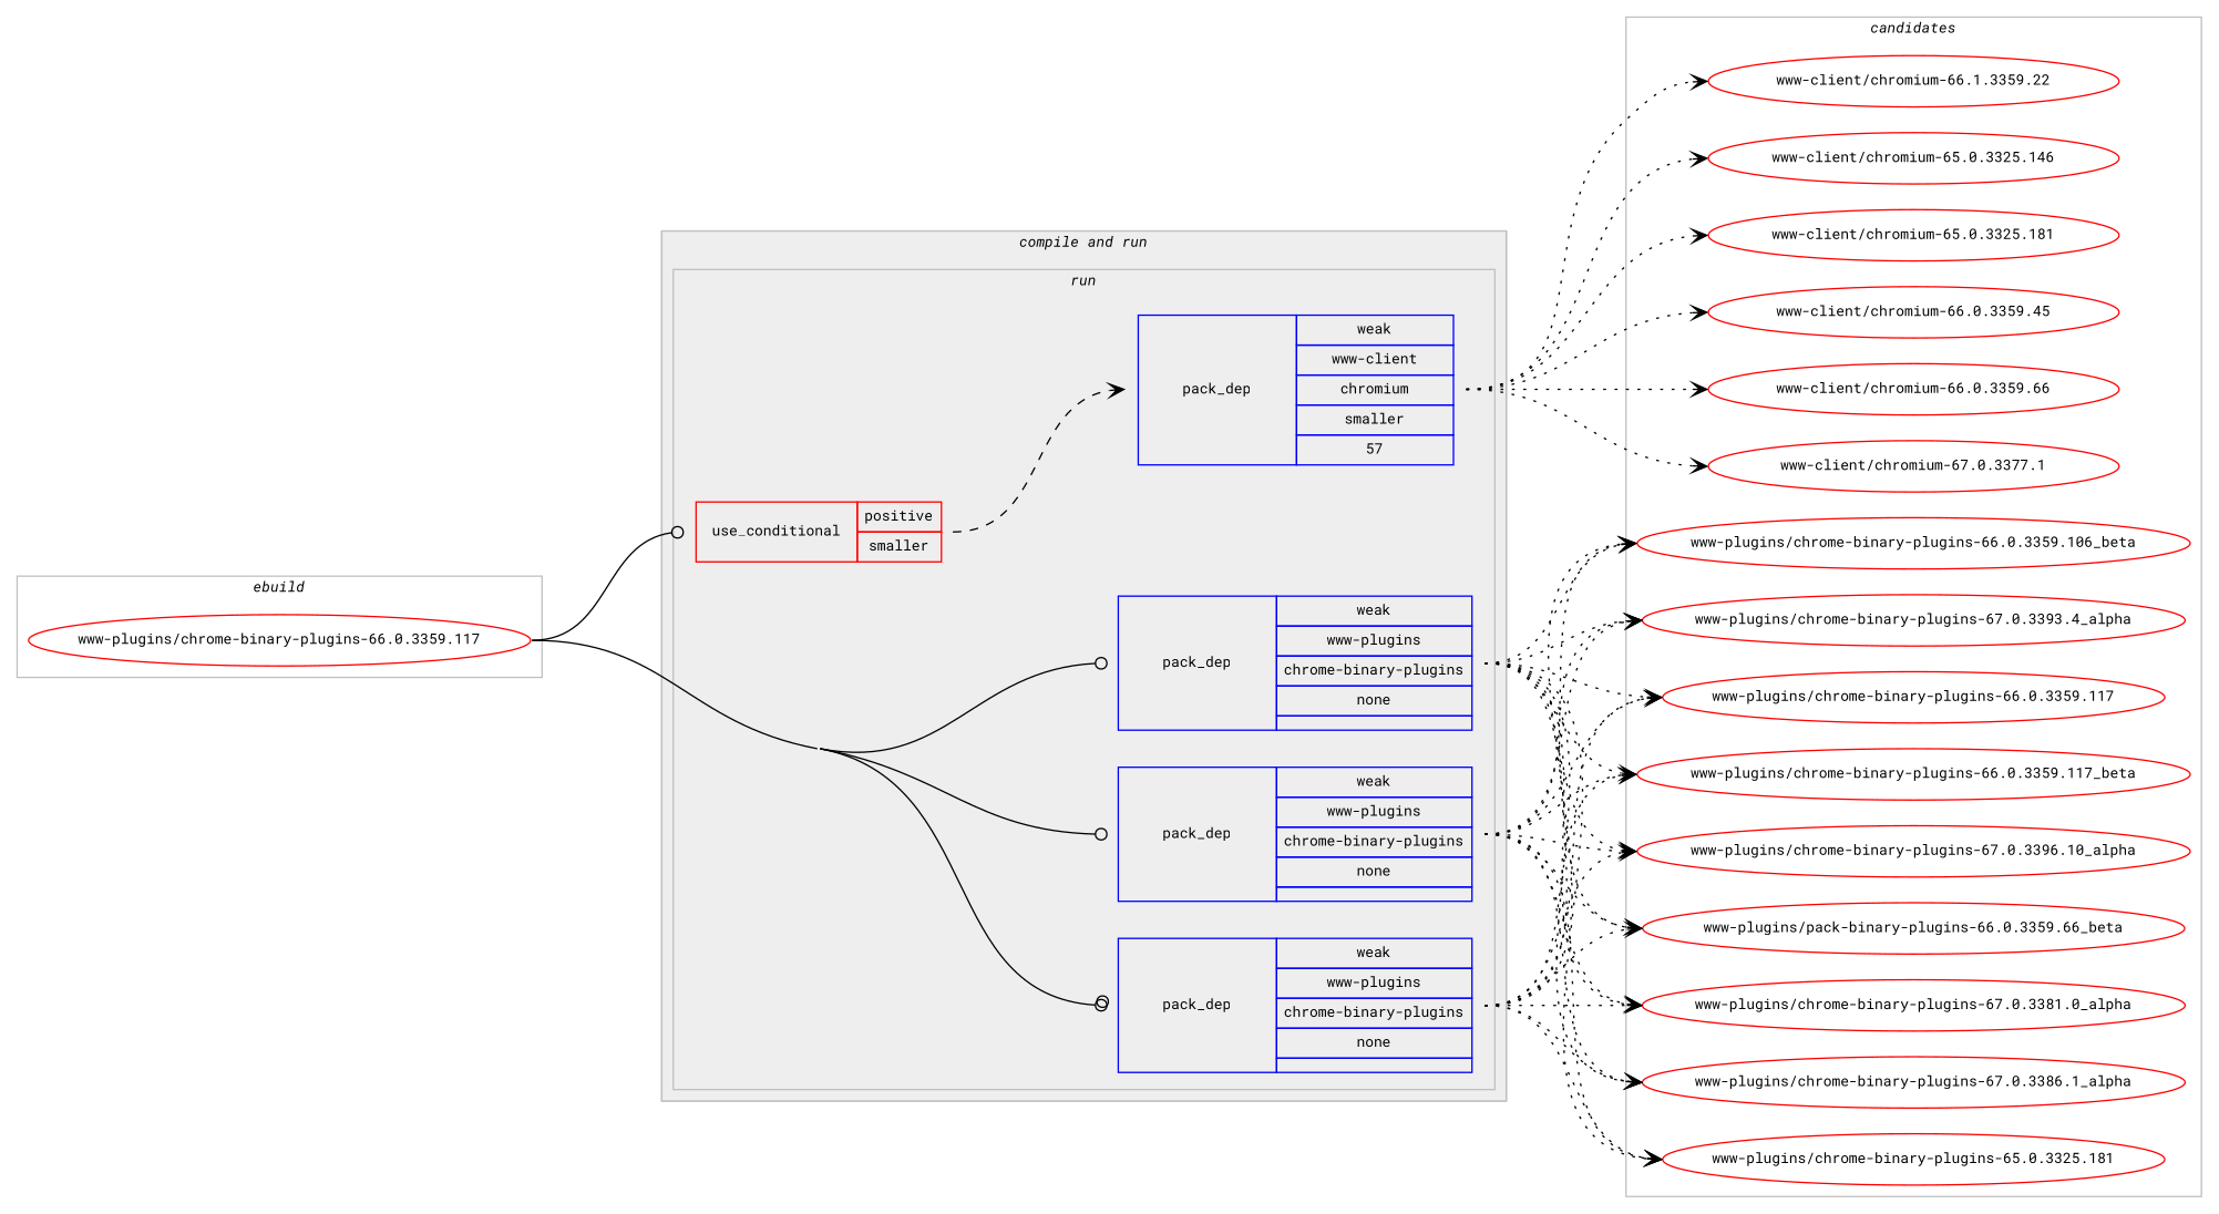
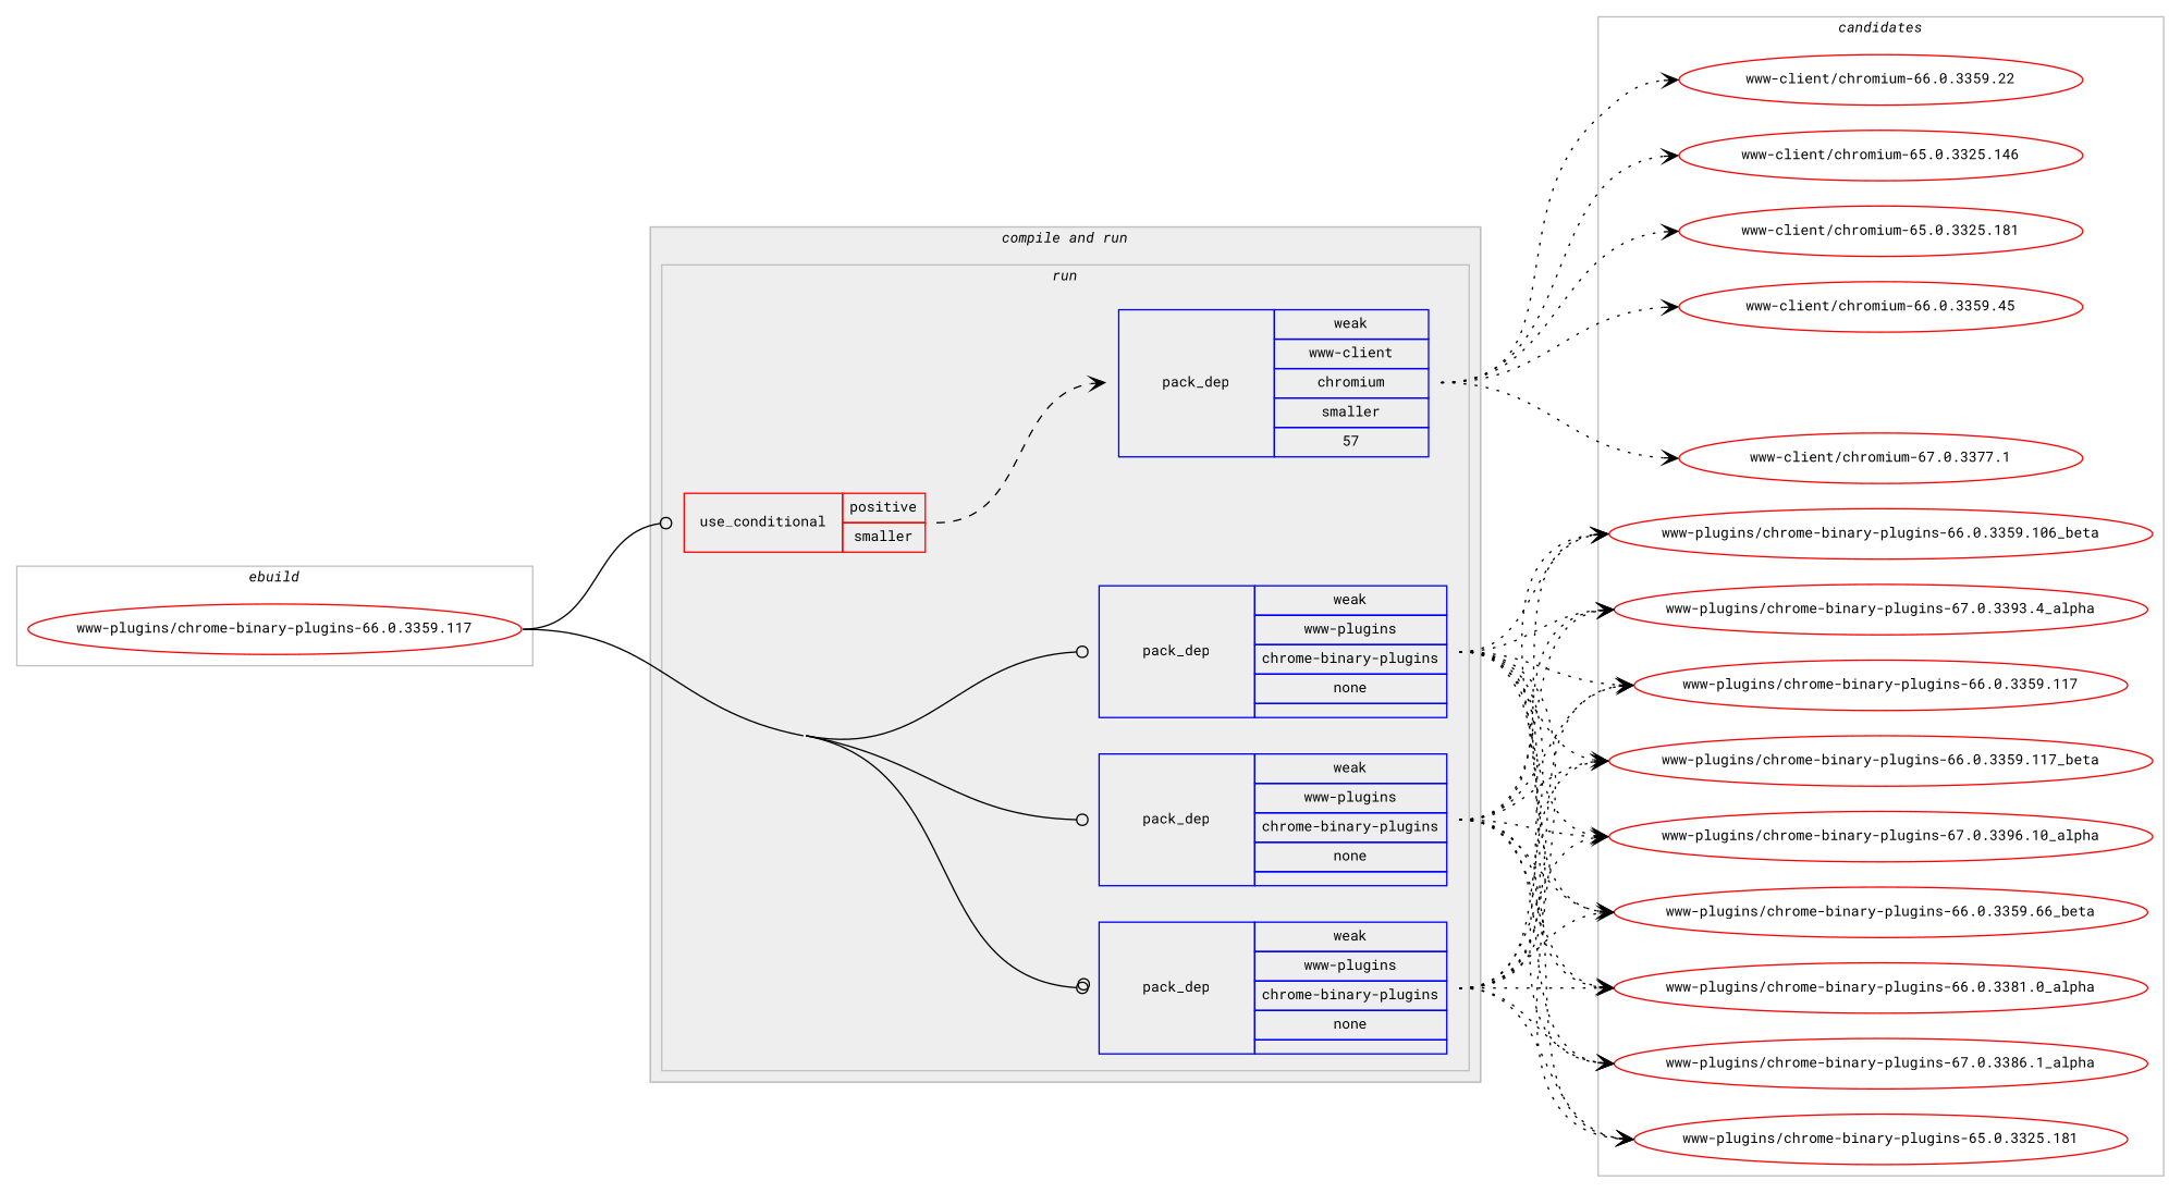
  digraph {
    compound=true
    concentrate=true
    fontname="Roboto Mono"
    fontsize=10
    newrank=true
    rankdir=LR
    ranksep=1.5
    node [color=red fontname="Roboto Mono" fontsize=10]
    edge [arrowhead=vee fontname="Roboto Mono" headport=w style=dotted tailport=e weight=100]
    n1 [label="www-plugins/chrome-binary-plugins-66.0.3359.117" width=4]
    n2 [color=blue label=<<TABLE BORDER="0" CELLBORDER="1" CELLSPACING="0" CELLPADDING="4" WIDTH="220"><TR><TD ROWSPAN="6" CELLPADDING="30">pack_dep</TD></TR><TR><TD WIDTH="110">weak</TD></TR><TR><TD>www-client</TD></TR><TR><TD>chromium</TD></TR><TR><TD>smaller</TD></TR><TR><TD>57</TD></TR></TABLE>> shape=none]
    n3 [label=<<TABLE BORDER="0" CELLBORDER="1" CELLSPACING="0" CELLPADDING="4"><TR><TD ROWSPAN="3" CELLPADDING="10">use_conditional</TD></TR><TR><TD>positive</TD></TR><TR><TD>smaller</TD></TR></TABLE>> shape=none]
    n4 [color=blue label=<<TABLE BORDER="0" CELLBORDER="1" CELLSPACING="0" CELLPADDING="4" WIDTH="220"><TR><TD ROWSPAN="6" CELLPADDING="30">pack_dep</TD></TR><TR><TD WIDTH="110">weak</TD></TR><TR><TD>www-plugins</TD></TR><TR><TD>chrome-binary-plugins</TD></TR><TR><TD>none</TD></TR><TR><TD></TD></TR></TABLE>> shape=none]
    n5 [color=blue label=<<TABLE BORDER="0" CELLBORDER="1" CELLSPACING="0" CELLPADDING="4" WIDTH="220"><TR><TD ROWSPAN="6" CELLPADDING="30">pack_dep</TD></TR><TR><TD WIDTH="110">weak</TD></TR><TR><TD>www-plugins</TD></TR><TR><TD>chrome-binary-plugins</TD></TR><TR><TD>none</TD></TR><TR><TD></TD></TR></TABLE>> shape=none]
    n6 [color=blue label=<<TABLE BORDER="0" CELLBORDER="1" CELLSPACING="0" CELLPADDING="4" WIDTH="220"><TR><TD ROWSPAN="6" CELLPADDING="30">pack_dep</TD></TR><TR><TD WIDTH="110">weak</TD></TR><TR><TD>www-plugins</TD></TR><TR><TD>chrome-binary-plugins</TD></TR><TR><TD>none</TD></TR><TR><TD></TD></TR></TABLE>> shape=none]
-   n7 [label="www-client/chromium-66.1.3359.22" width=4]
+   n7 [label="www-client/chromium-66.0.3359.22" width=4]
    n8 [label="www-client/chromium-65.0.3325.146" width=4]
    n9 [label="www-client/chromium-65.0.3325.181" width=4]
    n10 [label="www-client/chromium-66.0.3359.45" width=4]
-   n11 [label="www-client/chromium-66.0.3359.66" width=4]
    n12 [label="www-client/chromium-67.0.3377.1" width=4]
-   n13 [label="www-plugins/pack-binary-plugins-66.0.3359.66_beta" width=4]
-   n14 [label="www-plugins/chrome-binary-plugins-67.0.3381.0_alpha" width=4]
+   n13 [label="www-plugins/chrome-binary-plugins-66.0.3359.66_beta" width=4]
+   n14 [label="www-plugins/chrome-binary-plugins-66.0.3381.0_alpha" width=4]
    n15 [label="www-plugins/chrome-binary-plugins-67.0.3386.1_alpha" width=4]
    n16 [label="www-plugins/chrome-binary-plugins-65.0.3325.181" width=4]
    n17 [label="www-plugins/chrome-binary-plugins-66.0.3359.106_beta" width=4]
    n18 [label="www-plugins/chrome-binary-plugins-67.0.3393.4_alpha" width=4]
    n19 [label="www-plugins/chrome-binary-plugins-66.0.3359.117" width=4]
    n20 [label="www-plugins/chrome-binary-plugins-66.0.3359.117_beta" width=4]
    n21 [label="www-plugins/chrome-binary-plugins-67.0.3396.10_alpha" width=4]
    subgraph cluster_1 {
      color=gray
      label=<<i>ebuild</i>>
      rank=same
      n1
    }
    subgraph cluster_2 {
      color=gray
      label=<<i>dependencies</i>>
      subgraph cluster_3 {
        color=gray
        fillcolor="#eeeeee"
        label=<<i>compile</i>>
        style=filled
      }
      subgraph cluster_4 {
        color=gray
        fillcolor="#eeeeee"
        label=<<i>compile and run</i>>
        style=filled
      }
      subgraph cluster_5 {
        color=gray
        fillcolor="#eeeeee"
        label=<<i>run</i>>
        style=filled
        subgraph sub_6 {
          color=gray
          fillcolor="#eeeeee"
          label=<<i>run</i>>
          style=filled
          n3
          subgraph sub_7 {
            color=gray
            fillcolor="#eeeeee"
            label=<<i>run</i>>
            style=filled
            n2
          }
        }
        subgraph sub_8 {
          color=gray
          fillcolor="#eeeeee"
          label=<<i>run</i>>
          style=filled
          n4
        }
        subgraph sub_9 {
          color=gray
          fillcolor="#eeeeee"
          label=<<i>run</i>>
          style=filled
          n5
        }
        subgraph sub_10 {
          color=gray
          fillcolor="#eeeeee"
          label=<<i>run</i>>
          style=filled
          n6
        }
      }
    }
    subgraph cluster_11 {
      color=gray
      label=<<i>candidates</i>>
      rank=same
      subgraph sub_12 {
        color=black
        label=<<i>candidates</i>>
        nodesep=1
        rank=same
        n7
        n8
        n9
        n10
-       n11
        n12
      }
      subgraph sub_13 {
        color=black
        label=<<i>candidates</i>>
        nodesep=1
        rank=same
        n13
        n14
        n15
        n16
        n17
        n18
        n19
        n20
        n21
      }
      subgraph sub_14 {
        color=black
        label=<<i>candidates</i>>
        nodesep=1
        rank=same
        n13
        n14
        n15
        n16
        n17
        n18
        n19
        n20
        n21
      }
      subgraph sub_15 {
        color=black
        label=<<i>candidates</i>>
        nodesep=1
        rank=same
        n13
        n14
        n15
        n16
        n17
        n18
        n19
        n20
        n21
      }
    }
    n1 -> n3 [arrowhead=odot style=solid weight=20]
    n1 -> n4 [arrowhead=odot style=solid weight=20]
    n1 -> n5 [arrowhead=odot style=solid weight=20]
    n1 -> n6 [arrowhead=odot style=solid weight=20]
    n2 -> n7
    n2 -> n8
    n2 -> n9
    n2 -> n10
-   n2 -> n11
    n2 -> n12
    n3 -> n2 [style=dashed weight=20]
    n4 -> n13
    n4 -> n14
    n4 -> n15
    n4 -> n16
    n4 -> n17
    n4 -> n18
    n4 -> n19
    n4 -> n20
    n4 -> n21
    n5 -> n13
    n5 -> n14
    n5 -> n15
    n5 -> n16
    n5 -> n17
    n5 -> n18
    n5 -> n19
    n5 -> n20
    n5 -> n21
    n6 -> n13
    n6 -> n14
    n6 -> n15
    n6 -> n16
    n6 -> n17
    n6 -> n18
    n6 -> n19
    n6 -> n20
    n6 -> n21
  }
